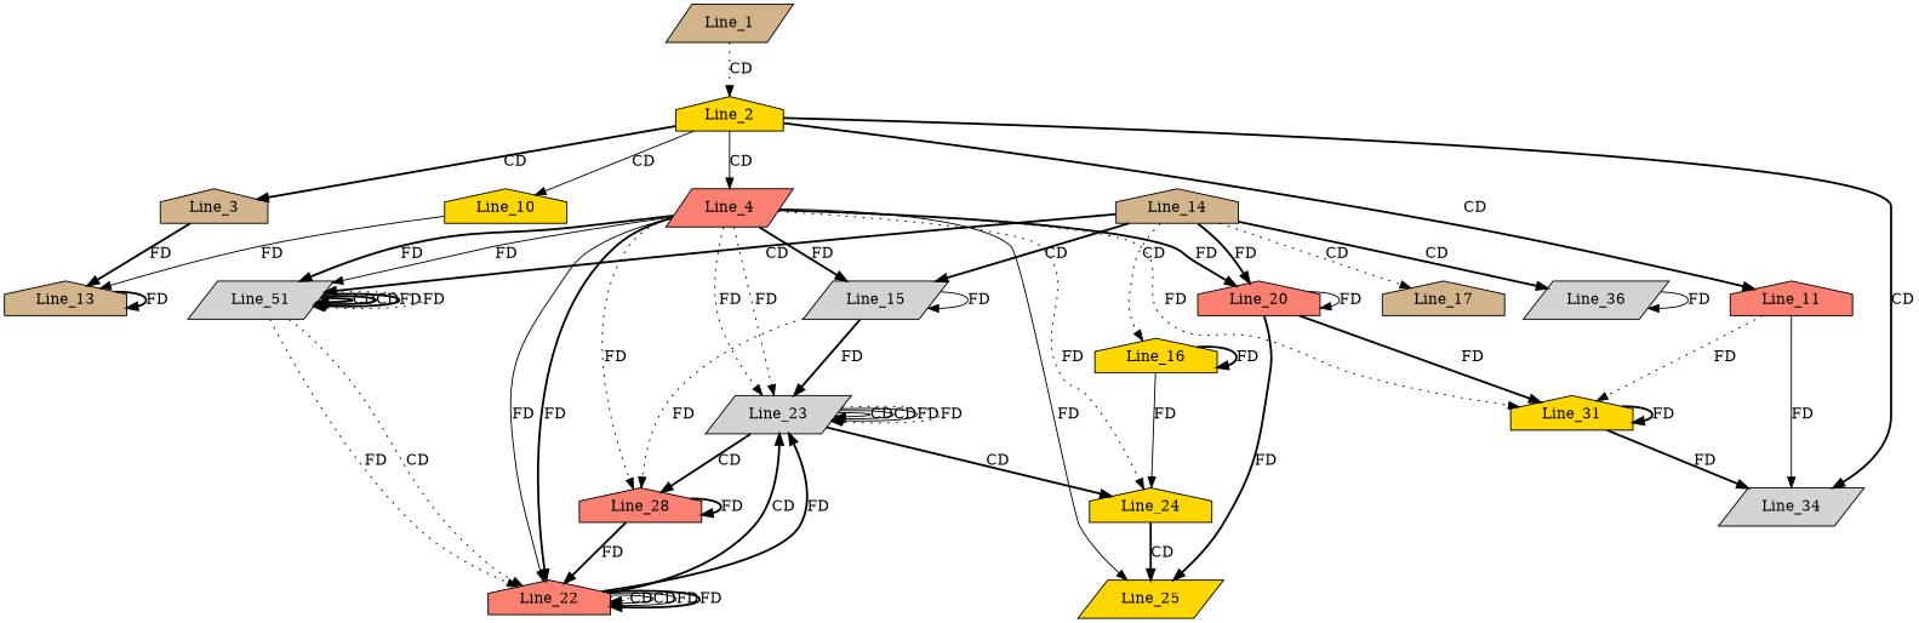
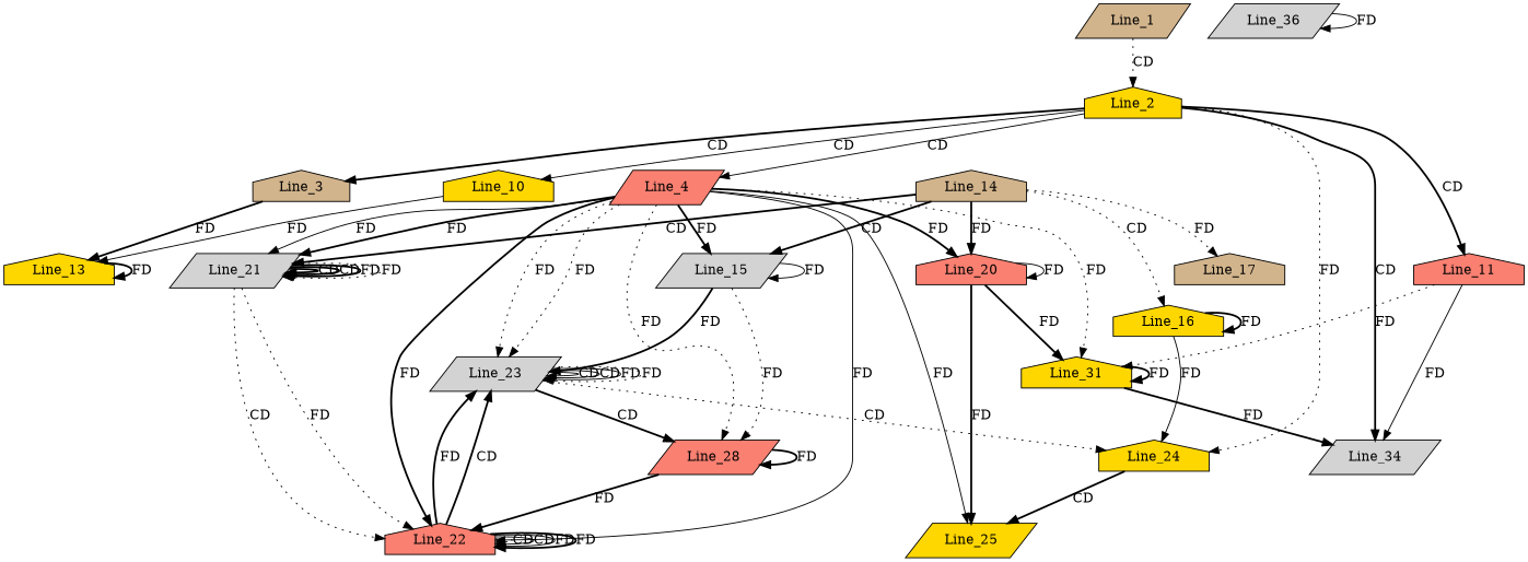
  digraph {
    fontname="DejaVu Serif"
    node [fillcolor=gold fontname="DejaVu Serif" shape=house style=filled]
    edge [fontname="DejaVu Serif" style=bold]
    Line_1 [fillcolor=tan shape=parallelogram]
    Line_2
    Line_3 [fillcolor=tan]
    Line_4 [fillcolor=salmon shape=parallelogram]
    Line_10
    Line_11 [fillcolor=salmon]
    n7 [fillcolor=lightgrey label=Line_34 shape=parallelogram]
-   Line_13 [fillcolor=tan]
+   Line_13
    Line_15 [fillcolor=lightgrey shape=parallelogram]
    Line_20 [fillcolor=salmon]
-   Line_21 [fillcolor=lightgrey shape=parallelogram label=Line_51]
+   Line_21 [fillcolor=lightgrey shape=parallelogram]
    Line_22 [fillcolor=salmon]
    Line_23 [fillcolor=lightgrey shape=parallelogram]
    Line_24
    Line_25 [shape=parallelogram]
-   Line_28 [fillcolor=salmon]
+   Line_28 [fillcolor=salmon shape=parallelogram]
    Line_31
    Line_16
    Line_14 [fillcolor=tan]
    Line_17 [fillcolor=tan]
    n21 [fillcolor=lightgrey label=Line_36 shape=parallelogram]
    Line_1 -> Line_2 [label=CD style=dotted]
    Line_2 -> Line_3 [label=CD]
    Line_2 -> Line_4 [label=CD style=solid]
    Line_2 -> Line_10 [label=CD style=solid]
    Line_2 -> Line_11 [label=CD]
    Line_2 -> n7 [label=CD]
    Line_3 -> Line_13 [label=FD]
    Line_4 -> Line_15 [label=FD]
    Line_4 -> Line_20 [label=FD]
    Line_4 -> Line_21 [label=FD]
    Line_4 -> Line_21 [label=FD style=solid]
    Line_4 -> Line_22 [label=FD]
    Line_4 -> Line_22 [label=FD style=solid]
    Line_4 -> Line_23 [label=FD style=dotted]
    Line_4 -> Line_23 [label=FD style=dotted]
-   Line_4 -> Line_24 [label=FD style=dotted]
+   Line_2 -> Line_24 [label=FD style=dotted]
    Line_4 -> Line_25 [label=FD style=solid]
    Line_4 -> Line_28 [label=FD style=dotted]
    Line_4 -> Line_31 [label=FD style=dotted]
    Line_10 -> Line_13 [label=FD style=solid]
    Line_11 -> n7 [label=FD style=solid]
    Line_11 -> Line_31 [label=FD style=dotted]
    Line_13 -> Line_13 [label=FD]
    Line_15 -> Line_15 [label=FD style=solid]
    Line_15 -> Line_23 [label=FD]
    Line_15 -> Line_28 [label=FD style=dotted]
    Line_20 -> Line_20 [label=FD style=solid]
    Line_20 -> Line_25 [label=FD]
    Line_20 -> Line_31 [label=FD]
    Line_21 -> Line_21 [label=CD]
    Line_21 -> Line_21 [label=CD]
    Line_21 -> Line_21 [label=FD]
    Line_21 -> Line_21 [label=FD style=dotted]
    Line_21 -> Line_22 [label=CD style=dotted]
    Line_21 -> Line_22 [label=FD style=dotted]
    Line_22 -> Line_22 [label=CD style=dotted]
    Line_22 -> Line_22 [label=CD style=solid]
    Line_22 -> Line_22 [label=FD style=solid]
    Line_22 -> Line_22 [label=FD]
    Line_22 -> Line_23 [label=CD]
    Line_22 -> Line_23 [label=FD]
    Line_23 -> Line_23 [label=CD style=solid]
    Line_23 -> Line_23 [label=CD style=solid]
    Line_23 -> Line_23 [label=FD style=solid]
    Line_23 -> Line_23 [label=FD style=dotted]
-   Line_23 -> Line_24 [label=CD]
+   Line_23 -> Line_24 [label=CD style=dotted]
    Line_23 -> Line_28 [label=CD]
    Line_24 -> Line_25 [label=CD]
    Line_28 -> Line_22 [label=FD]
    Line_28 -> Line_28 [label=FD]
    Line_31 -> n7 [label=FD]
    Line_31 -> Line_31 [label=FD]
    Line_16 -> Line_24 [label=FD style=solid]
    Line_16 -> Line_16 [label=FD]
    Line_14 -> Line_15 [label=CD]
    Line_14 -> Line_20 [label=FD]
    Line_14 -> Line_21 [label=CD]
    Line_14 -> Line_16 [label=CD style=dotted]
-   Line_14 -> Line_17 [label=CD style=dotted]
-   Line_14 -> n21 [label=CD]
+   Line_14 -> Line_17 [label=FD style=dotted]
    n21 -> n21 [label=FD style=solid]
  }
